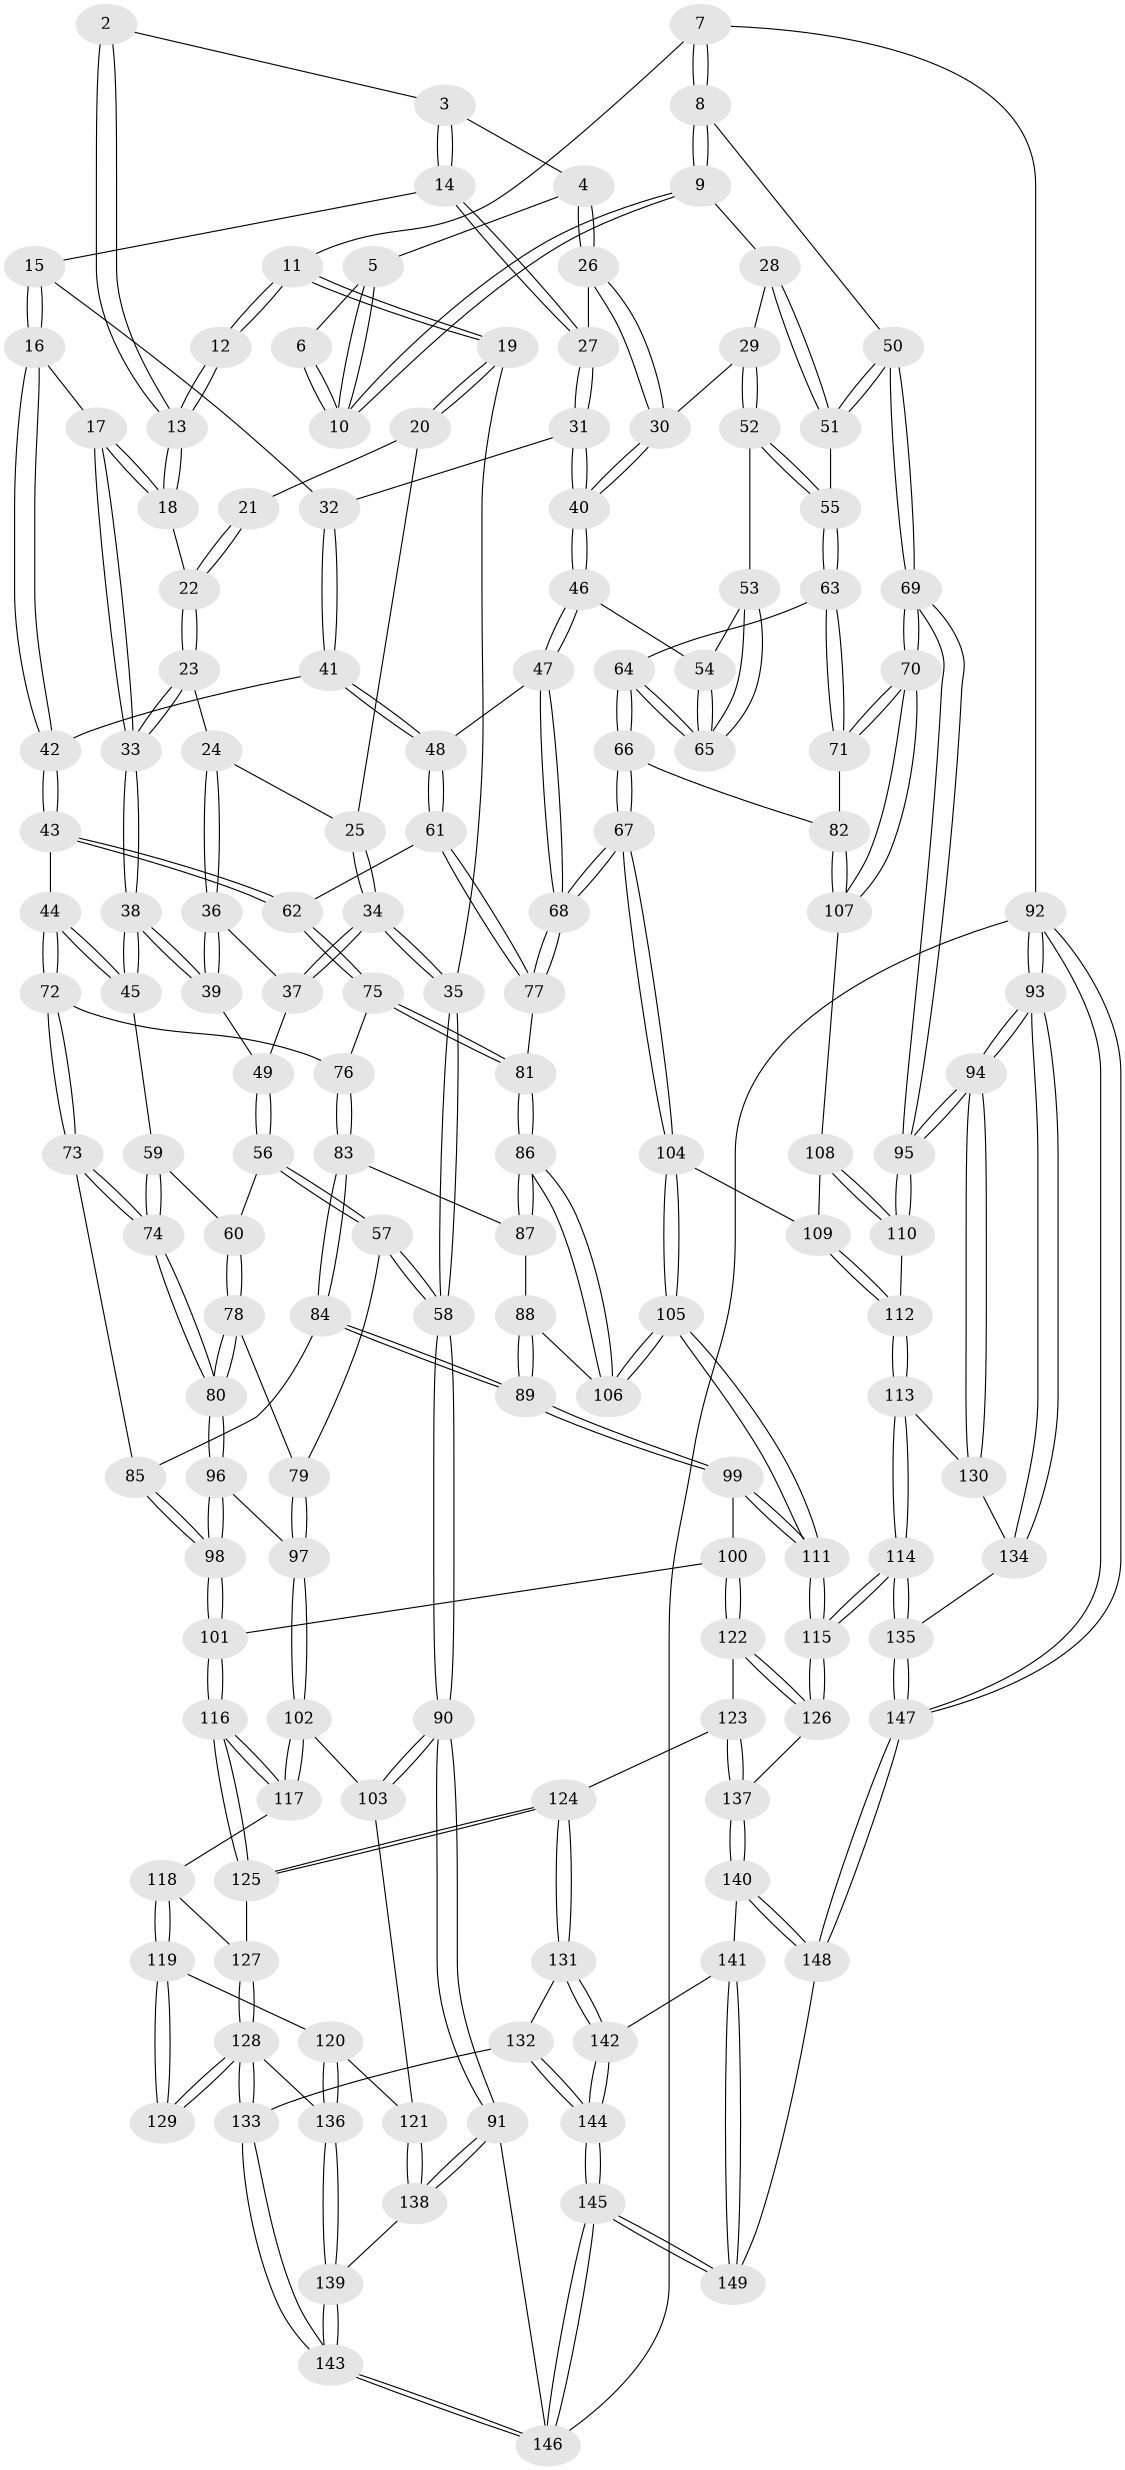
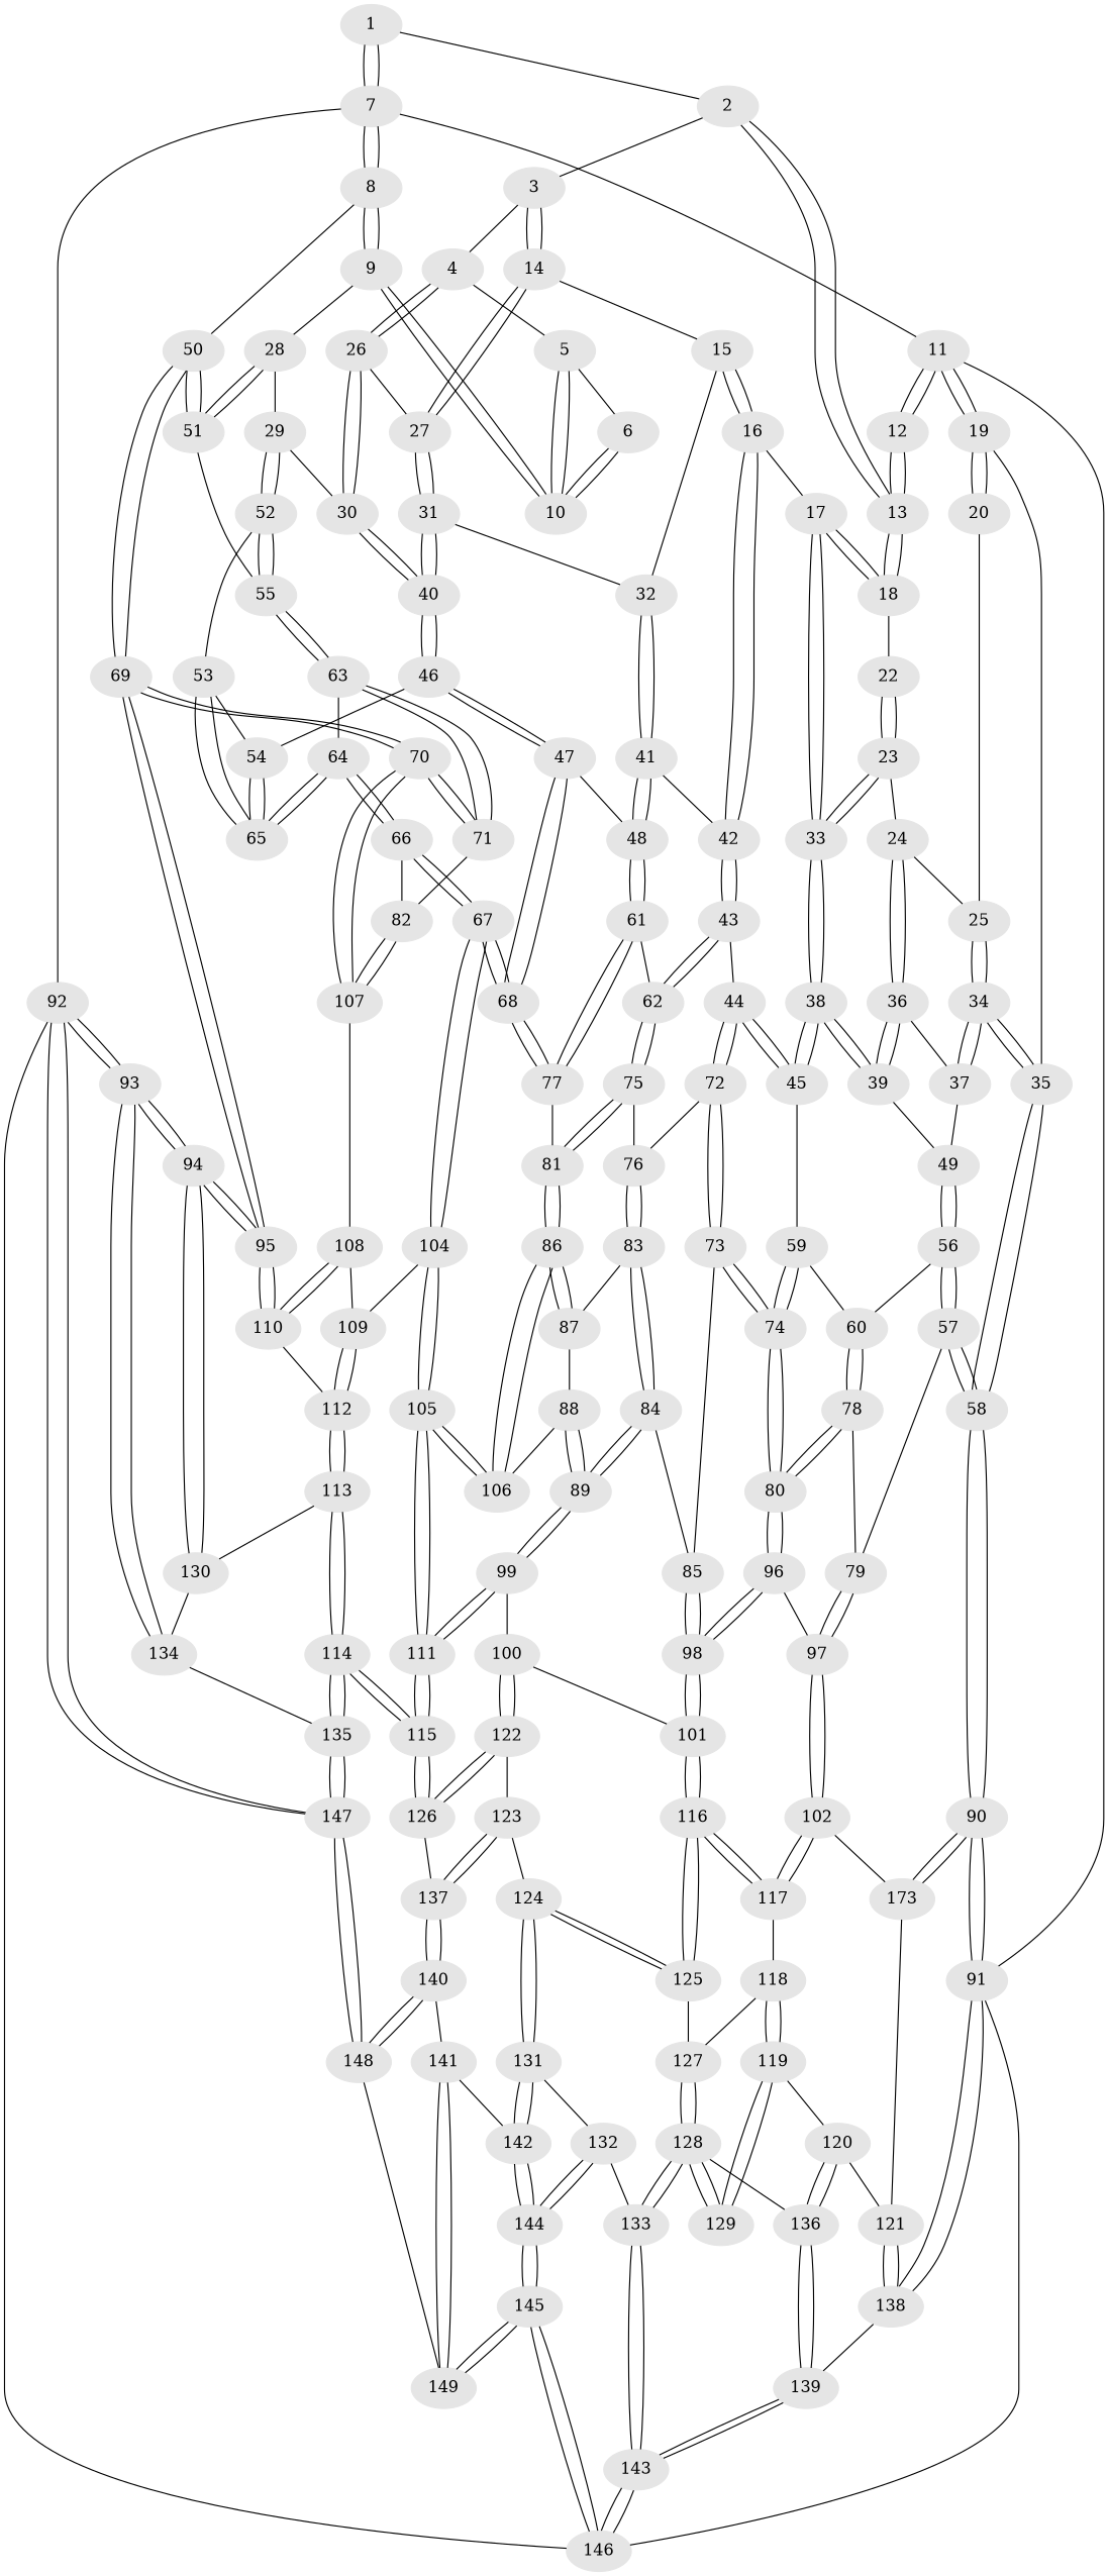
  graph {
    node [color=gray90 style=filled]
+   1
    2
    7
    3
    13
    8
    11
    92
    4
    14
    18
    5
    26
    15
    27
    6
    10
    30
    9
    50
    12
    19
    91
    146
    93
    147
    28
    51
    69
    29
    20
    35
    138
    22
    16
    32
    31
    17
    42
    41
    33
    43
    38
    23
-   21
    25
    58
    34
    24
    36
    37
    39
    40
    52
    55
    53
    46
    48
    45
    49
    90
    56
    59
    47
    54
    61
    44
    62
    72
    75
    73
    76
    60
    74
    68
    65
    77
    57
    70
    95
    63
    64
    71
    79
    78
    97
-   103
+   103 [label=173]
    80
    81
    66
    82
    67
    104
    107
    105
    109
    110
    108
    85
    83
    98
    96
    86
    84
    87
    102
    106
    89
    88
    99
    101
    100
    111
    121
    139
    94
    134
    148
    130
    135
    112
    117
    116
    122
    115
    126
    123
    125
    118
    113
    114
    137
    127
    119
    120
    129
    128
    136
    124
    131
    140
    132
    142
    133
    143
    144
    145
    141
    149
+   1 -- 2
+   1 -- 7
+   1 -- 7
    2 -- 3
    2 -- 13
    2 -- 13
    7 -- 8
    7 -- 8
    7 -- 11
    7 -- 92
    3 -- 4
    3 -- 14
    3 -- 14
    13 -- 18
    13 -- 18
    8 -- 9
    8 -- 9
    8 -- 50
    11 -- 12
    11 -- 12
    11 -- 19
    11 -- 19
+   11 -- 91
    92 -- 146
    92 -- 93
    92 -- 93
    92 -- 147
    92 -- 147
    4 -- 5
    4 -- 26
    4 -- 26
    14 -- 15
    14 -- 27
    14 -- 27
    18 -- 22
    5 -- 6
    5 -- 10
    5 -- 10
    26 -- 27
    26 -- 30
    26 -- 30
    15 -- 16
    15 -- 16
    15 -- 32
    27 -- 31
    27 -- 31
    6 -- 10
    6 -- 10
    30 -- 40
    30 -- 40
    9 -- 10
    9 -- 10
    9 -- 28
    50 -- 51
    50 -- 51
    50 -- 69
    50 -- 69
    12 -- 13
    12 -- 13
    19 -- 20
    19 -- 20
    19 -- 35
    91 -- 146
    91 -- 138
    91 -- 138
    93 -- 94
    93 -- 94
    93 -- 134
    93 -- 134
    147 -- 148
    147 -- 148
    28 -- 51
    28 -- 51
    28 -- 29
    51 -- 55
    69 -- 70
    69 -- 70
    69 -- 95
    69 -- 95
    29 -- 30
    29 -- 52
    29 -- 52
-   20 -- 21
    20 -- 25
    35 -- 58
    35 -- 58
    138 -- 139
    22 -- 23
    22 -- 23
    16 -- 17
    16 -- 42
    16 -- 42
    32 -- 41
    32 -- 41
    31 -- 32
    31 -- 40
    31 -- 40
    17 -- 18
    17 -- 18
    17 -- 33
    17 -- 33
    42 -- 43
    42 -- 43
    41 -- 42
    41 -- 48
    41 -- 48
    33 -- 38
    33 -- 38
    43 -- 44
    43 -- 62
    43 -- 62
    38 -- 39
    38 -- 39
    38 -- 45
    38 -- 45
    23 -- 33
    23 -- 33
    23 -- 24
-   21 -- 22
-   21 -- 22
    25 -- 34
    25 -- 34
    58 -- 90
    58 -- 90
    34 -- 35
    34 -- 35
    34 -- 37
    34 -- 37
    24 -- 25
    24 -- 36
    24 -- 36
    36 -- 37
    36 -- 39
    36 -- 39
    37 -- 49
    39 -- 49
    40 -- 46
    40 -- 46
    52 -- 55
    52 -- 55
    52 -- 53
    55 -- 63
    55 -- 63
    53 -- 54
    53 -- 65
    53 -- 65
    46 -- 47
    46 -- 47
    46 -- 54
    48 -- 61
    48 -- 61
    45 -- 59
    49 -- 56
    49 -- 56
    90 -- 91
    90 -- 91
    90 -- 103
    90 -- 103
    56 -- 60
    56 -- 57
    56 -- 57
    59 -- 60
    59 -- 74
    59 -- 74
    47 -- 48
    47 -- 68
    47 -- 68
    54 -- 65
    54 -- 65
    61 -- 62
    61 -- 77
    61 -- 77
    44 -- 45
    44 -- 45
    44 -- 72
    44 -- 72
    62 -- 75
    62 -- 75
    72 -- 73
    72 -- 73
    72 -- 76
    75 -- 76
    75 -- 81
    75 -- 81
    73 -- 74
    73 -- 74
    73 -- 85
    76 -- 83
    76 -- 83
    60 -- 78
    60 -- 78
    74 -- 80
    74 -- 80
    68 -- 77
    68 -- 77
    77 -- 81
    57 -- 58
    57 -- 58
    57 -- 79
    70 -- 71
    70 -- 71
    70 -- 107
    70 -- 107
    95 -- 110
    95 -- 110
    63 -- 64
    63 -- 71
    63 -- 71
    64 -- 65
    64 -- 65
    64 -- 66
    64 -- 66
    71 -- 82
    79 -- 97
    79 -- 97
    78 -- 79
    78 -- 80
    78 -- 80
    97 -- 102
    97 -- 102
    103 -- 121
    80 -- 96
    80 -- 96
    81 -- 86
    81 -- 86
    66 -- 82
    66 -- 67
    66 -- 67
    82 -- 107
    82 -- 107
    67 -- 68
    67 -- 68
    67 -- 104
    67 -- 104
    104 -- 105
    104 -- 105
    104 -- 109
    107 -- 108
    105 -- 106
    105 -- 106
    105 -- 111
    105 -- 111
    109 -- 112
    109 -- 112
    110 -- 112
    108 -- 109
    108 -- 110
    108 -- 110
    85 -- 98
    85 -- 98
    83 -- 84
    83 -- 84
    83 -- 87
    98 -- 101
    98 -- 101
    96 -- 97
    96 -- 98
    96 -- 98
    86 -- 87
    86 -- 87
    86 -- 106
    86 -- 106
    84 -- 85
    84 -- 89
    84 -- 89
    87 -- 88
    102 -- 103
    102 -- 117
    102 -- 117
    89 -- 99
    89 -- 99
    88 -- 106
    88 -- 89
    88 -- 89
    99 -- 100
    99 -- 111
    99 -- 111
    101 -- 116
    101 -- 116
    100 -- 101
    100 -- 122
    100 -- 122
    111 -- 115
    111 -- 115
    121 -- 138
    121 -- 138
    139 -- 143
    139 -- 143
    94 -- 95
    94 -- 95
    94 -- 130
    94 -- 130
    134 -- 135
    148 -- 149
    130 -- 134
    135 -- 147
    135 -- 147
    112 -- 113
    112 -- 113
    117 -- 118
    116 -- 117
    116 -- 117
    116 -- 125
    116 -- 125
    122 -- 126
    122 -- 126
    122 -- 123
    115 -- 126
    115 -- 126
    126 -- 137
    123 -- 137
    123 -- 137
    123 -- 124
    125 -- 127
    118 -- 127
    118 -- 119
    118 -- 119
    113 -- 130
    113 -- 114
    113 -- 114
    114 -- 135
    114 -- 135
    114 -- 115
    114 -- 115
    137 -- 140
    137 -- 140
    127 -- 128
    127 -- 128
    119 -- 120
    119 -- 129
    119 -- 129
    120 -- 121
    120 -- 136
    120 -- 136
    128 -- 129
    128 -- 129
    128 -- 136
    128 -- 133
    128 -- 133
    136 -- 139
    136 -- 139
    124 -- 125
    124 -- 125
    124 -- 131
    124 -- 131
    131 -- 132
    131 -- 142
    131 -- 142
    140 -- 148
    140 -- 148
    140 -- 141
    132 -- 133
    132 -- 144
    132 -- 144
    142 -- 144
    142 -- 144
    133 -- 143
    133 -- 143
    143 -- 146
    143 -- 146
    144 -- 145
    144 -- 145
    145 -- 146
    145 -- 146
    145 -- 149
    145 -- 149
    141 -- 142
    141 -- 149
    141 -- 149
  }
